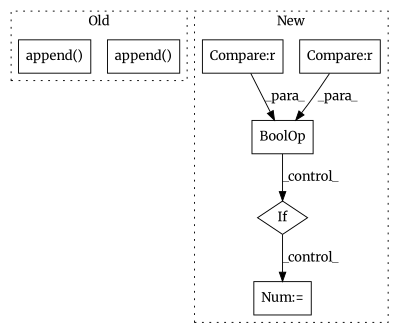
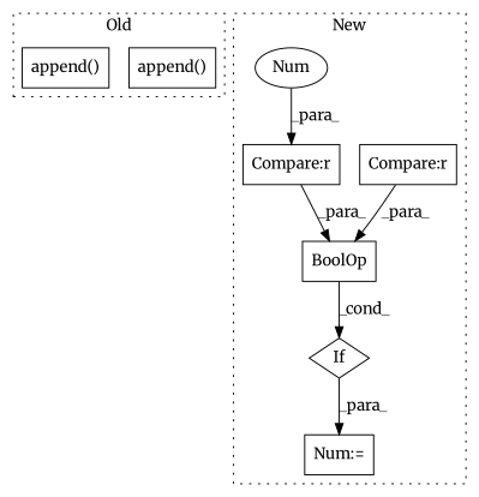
  digraph {
    fontname=Merriweather
    node [a=75 fontname=Merriweather l="23,1" s=24846 shape=box]
    edge [fontname=Merriweather]
    n1 [label="append()" s="26318,26358"]
    n2 [label="append()" s="26263,26300"]
    n3 [a=72 l=101 label=BoolOp]
    n4 [a=96 l=3 label=If s=24843 shape=diamond]
    n5 [a=40 l=16 label="Compare:r" s=24875]
    n6 [a=40 l=24 label="Compare:r"]
    n7 [a=68 l=3 label="Num:=" s=24973]
+   n8 [a=76 l=1 label=Num s=24890 shape=ellipse]
    subgraph cluster_1 {
      label=Old
      style=dotted
      n1
      n2
    }
    subgraph cluster_2 {
      label=New
      style=dotted
      n3
      n4
      n5
      n6
      n7
+     n8
    }
-   n3 -> n4 [label=_control_]
-   n4 -> n7 [label=_control_]
+   n3 -> n4 [label=_cond_]
+   n4 -> n7 [label=_para_]
    n5 -> n3 [label=_para_]
    n6 -> n3 [label=_para_]
+   n8 -> n5 [label=_para_]
  }
